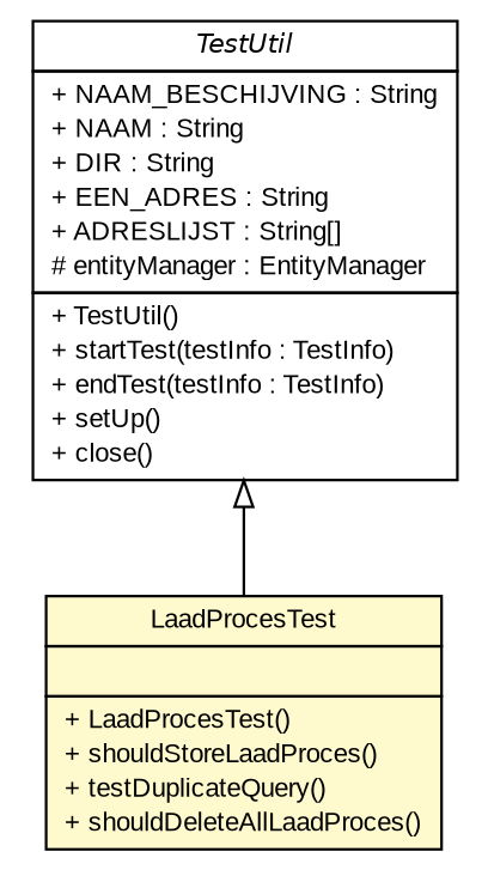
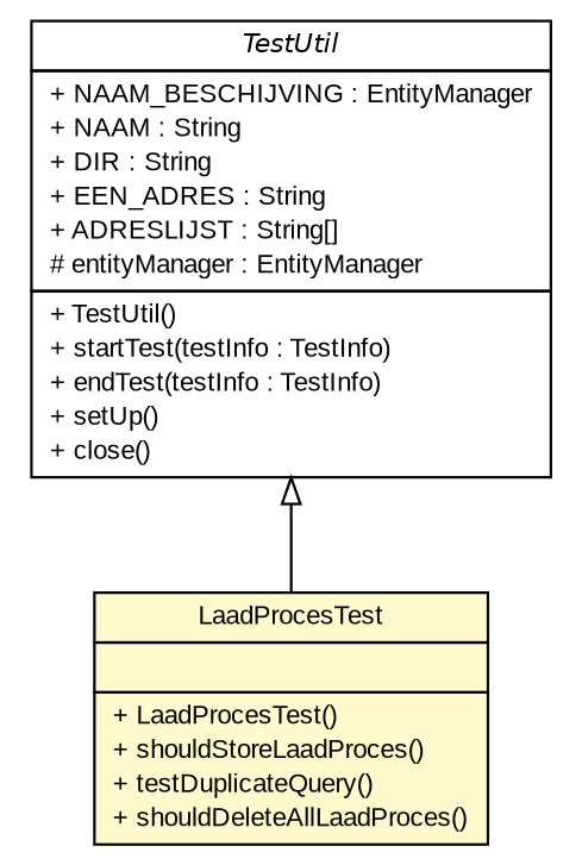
  digraph {
    nodesep=0.25
    ranksep=0.5
    fontname="Liberation Sans"
    node [fontcolor=black fontname="Liberation Sans" fontsize=10.0 shape=plaintext]
    n1 [label=<<table title="nl.b3p.brmo.persistence.staging.LaadProcesTest" border="0" cellborder="1" cellspacing="0" cellpadding="2" port="p" bgcolor="lemonChiffon" href="./LaadProcesTest.html"> 		<tr><td><table border="0" cellspacing="0" cellpadding="1"> <tr><td align="center" balign="center"> LaadProcesTest </td></tr> 		</table></td></tr> 		<tr><td><table border="0" cellspacing="0" cellpadding="1"> <tr><td align="left" balign="left">  </td></tr> 		</table></td></tr> 		<tr><td><table border="0" cellspacing="0" cellpadding="1"> <tr><td align="left" balign="left"> + LaadProcesTest() </td></tr> <tr><td align="left" balign="left"> + shouldStoreLaadProces() </td></tr> <tr><td align="left" balign="left"> + testDuplicateQuery() </td></tr> <tr><td align="left" balign="left"> + shouldDeleteAllLaadProces() </td></tr> 		</table></td></tr> 		</table>>]
-   n2 [label=<<table title="nl.b3p.brmo.persistence.TestUtil" border="0" cellborder="1" cellspacing="0" cellpadding="2" port="p" href="../TestUtil.html"> 		<tr><td><table border="0" cellspacing="0" cellpadding="1"> <tr><td align="center" balign="center"><font face="Helvetica-Oblique"> TestUtil </font></td></tr> 		</table></td></tr> 		<tr><td><table border="0" cellspacing="0" cellpadding="1"> <tr><td align="left" balign="left"> + NAAM_BESCHIJVING : String </td></tr> <tr><td align="left" balign="left"> + NAAM : String </td></tr> <tr><td align="left" balign="left"> + DIR : String </td></tr> <tr><td align="left" balign="left"> + EEN_ADRES : String </td></tr> <tr><td align="left" balign="left"> + ADRESLIJST : String[] </td></tr> <tr><td align="left" balign="left"> # entityManager : EntityManager </td></tr> 		</table></td></tr> 		<tr><td><table border="0" cellspacing="0" cellpadding="1"> <tr><td align="left" balign="left"> + TestUtil() </td></tr> <tr><td align="left" balign="left"> + startTest(testInfo : TestInfo) </td></tr> <tr><td align="left" balign="left"> + endTest(testInfo : TestInfo) </td></tr> <tr><td align="left" balign="left"> + setUp() </td></tr> <tr><td align="left" balign="left"> + close() </td></tr> 		</table></td></tr> 		</table>>]
+   n2 [label=<<table title="nl.b3p.brmo.persistence.TestUtil" border="0" cellborder="1" cellspacing="0" cellpadding="2" port="p" href="../TestUtil.html"> 		<tr><td><table border="0" cellspacing="0" cellpadding="1"> <tr><td align="center" balign="center"><font face="Helvetica-Oblique"> TestUtil </font></td></tr> 		</table></td></tr> 		<tr><td><table border="0" cellspacing="0" cellpadding="1"> <tr><td align="left" balign="left"> + NAAM_BESCHIJVING : EntityManager </td></tr> <tr><td align="left" balign="left"> + NAAM : String </td></tr> <tr><td align="left" balign="left"> + DIR : String </td></tr> <tr><td align="left" balign="left"> + EEN_ADRES : String </td></tr> <tr><td align="left" balign="left"> + ADRESLIJST : String[] </td></tr> <tr><td align="left" balign="left"> # entityManager : EntityManager </td></tr> 		</table></td></tr> 		<tr><td><table border="0" cellspacing="0" cellpadding="1"> <tr><td align="left" balign="left"> + TestUtil() </td></tr> <tr><td align="left" balign="left"> + startTest(testInfo : TestInfo) </td></tr> <tr><td align="left" balign="left"> + endTest(testInfo : TestInfo) </td></tr> <tr><td align="left" balign="left"> + setUp() </td></tr> <tr><td align="left" balign="left"> + close() </td></tr> 		</table></td></tr> 		</table>>]
    n2 -> n1 [arrowtail=empty dir=back fontname="Liberation Sans" fontsize=10 headport=p labelfontname=Helvetica labelfontsize=10 tailport=p]
  }
